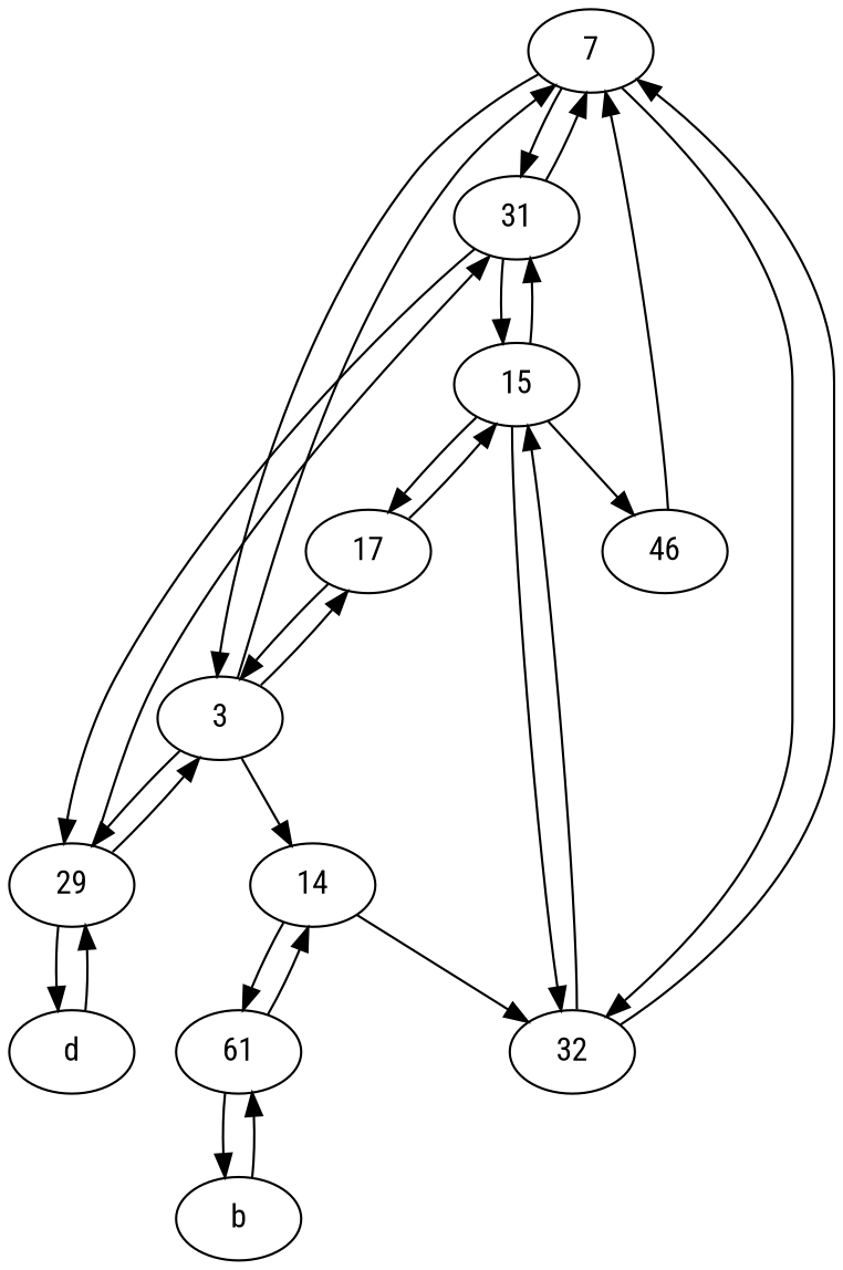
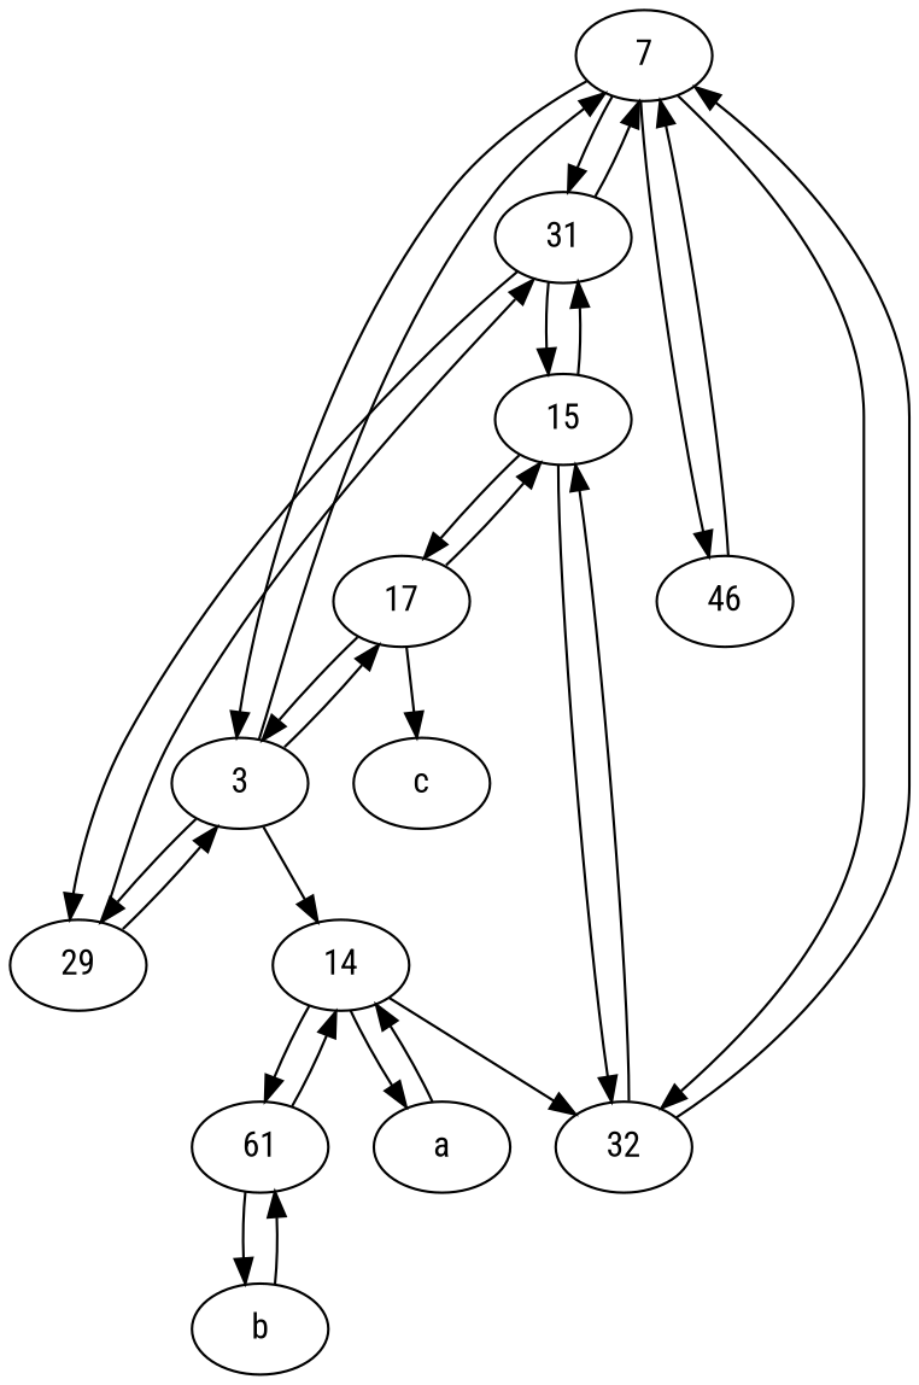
  digraph {
    fontname="Roboto Condensed"
    node [fontname="Roboto Condensed"]
    edge [fontname="Roboto Condensed"]
    n1 [label=7]
    n2 [label=31]
    n3 [label=46]
    32
    3
    n6 [label=29]
    15
    17
    14
+   c
    n11 [label=61]
    b
-   d
+   a
    n1 -> n2
-   15 -> n3
+   n1 -> n3
    n1 -> 32
    n1 -> 3
    n2 -> n1
    n2 -> n6
    n2 -> 15
    n3 -> n1
    32 -> n1
    32 -> 15
    3 -> n1
    3 -> n6
    3 -> 17
    3 -> 14
    n6 -> n2
    n6 -> 3
-   n6 -> d
    15 -> n2
    15 -> 32
    15 -> 17
    17 -> 3
    17 -> 15
+   17 -> c
    14 -> 32
    14 -> n11
+   14 -> a
    n11 -> 14
    n11 -> b
    b -> n11
-   d -> n6
+   a -> 14
  }
